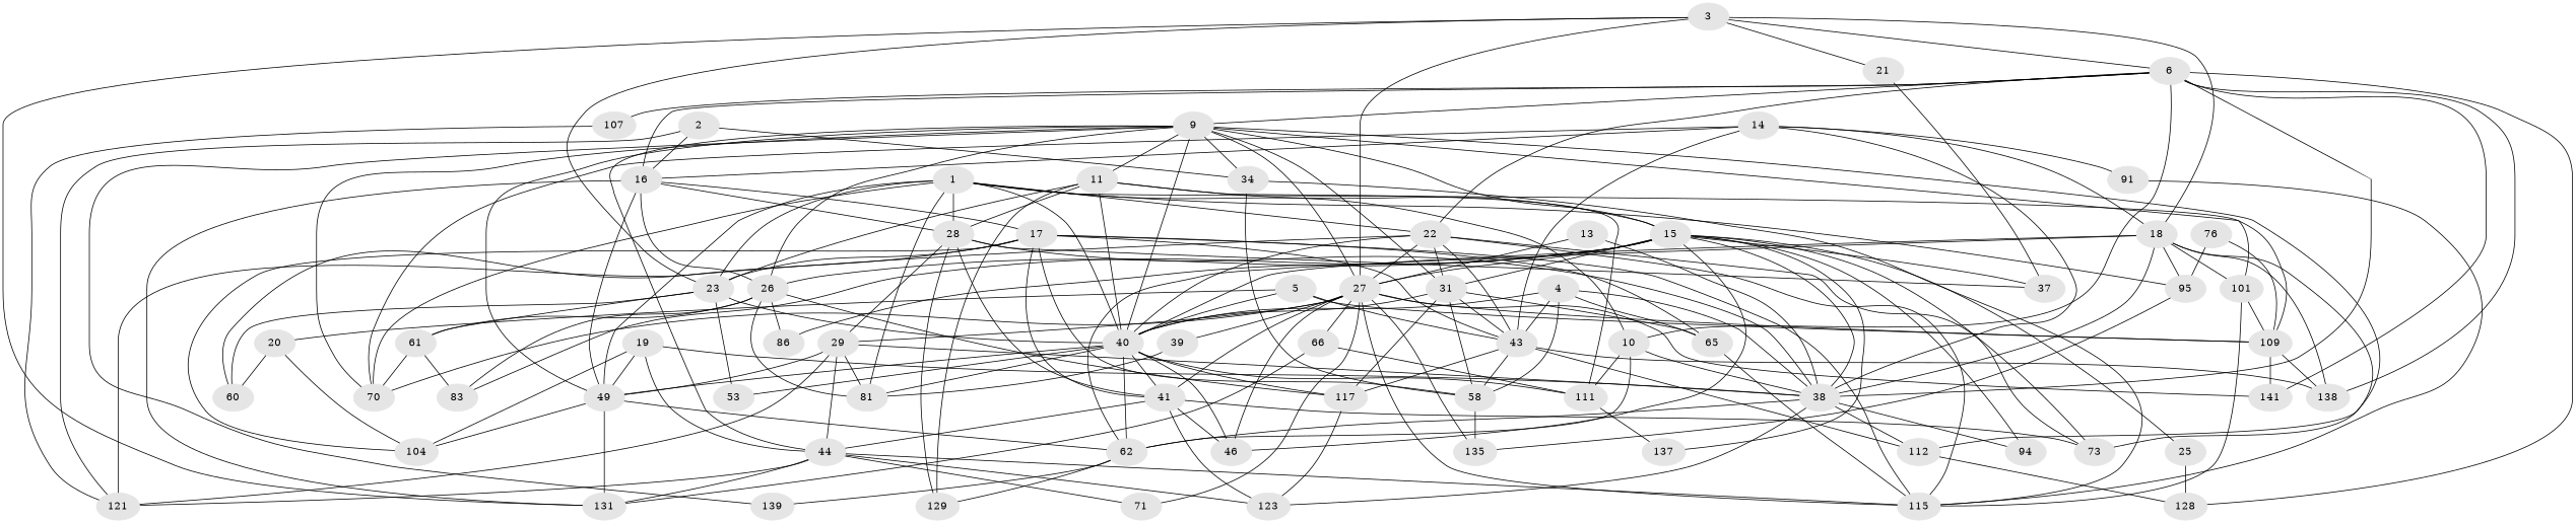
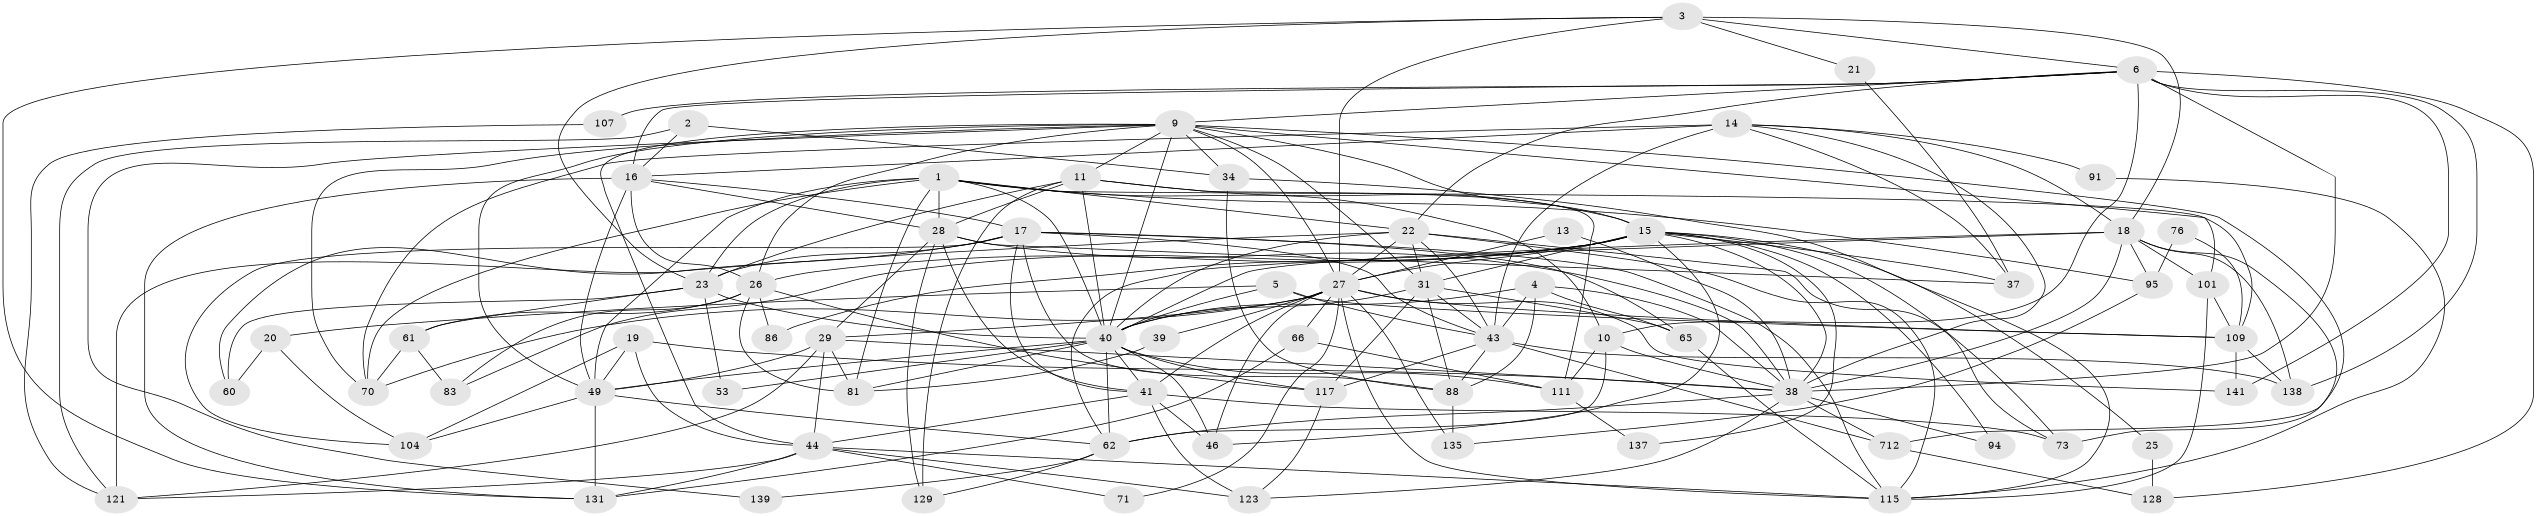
  graph {
    node [color=gray90 style=filled]
    1 [super="+8"]
    10 [super="+30"]
    22 [super="+126+51"]
    23 [super="+68"]
    28 [super="+33+100+113"]
    40 [super="+69+130+65"]
    49 [super="+83+82"]
    70 [super="+108"]
    81
    95
    109 [super="+132"]
    38 [super="+48+74"]
    62
    111
    121
    27 [super="+50+105"]
    43 [super="+78"]
    31 [super="+35+106"]
    73
    115
    60
    53
    61
    129
    37
    41 [super="+102+47+118"]
    29 [super="+72+142+79"]
    46
    117
    131
    104
    135
    138
    141
    16 [super="+124"]
    26 [super="+88+127"]
    17 [super="+75"]
    2
    34
-   58
+   58 [label=88]
    3 [super="+80"]
    6 [super="+59"]
    18 [super="+54"]
    21
    9 [super="+97+12"]
    107
    128
    101
    39
    66
    71
-   112
+   112 [label=712]
    94
    123
    4
    n56 [label=65 super="+103"]
    5 [super="+92+7"]
    20 [super="+45"]
    11 [super="+32+96"]
    15 [super="+52+42"]
    44 [super="+77+56"]
    139
    25
    86
    n65 [label=83]
    137
    13
    14 [super="+24"]
    91
    19 [super="+134"]
    76
    1 -- 10
    1 -- 22
    1 -- 23
    1 -- 28 [weight=2]
    1 -- 40
    1 -- 49
    1 -- 70
    1 -- 81
    1 -- 95
    1 -- 109
    10 -- 38
    10 -- 62
    10 -- 111
    22 -- 40
    22 -- 121
    22 -- 27
    22 -- 43
    22 -- 31
    22 -- 73
    22 -- 115
    23 -- 40
    23 -- 60
    23 -- 53
    23 -- 61
    28 -- 38 [weight=2]
    28 -- 129
    28 -- 37
    28 -- 41
    28 -- 29
    40 -- 49
    40 -- 81
    40 -- 62
    40 -- 111
    40 -- 53
    40 -- 41 [weight=2]
    40 -- 46
    40 -- 117
    49 -- 62
    49 -- 131
    49 -- 104
    95 -- 135
    109 -- 138
    109 -- 141
    38 -- 62
    38 -- 112
    38 -- 94
    38 -- 123
    62 -- 129
    62 -- 139
    111 -- 137
    27 -- 70
    27 -- 109
    27 -- 115
    27 -- 41
    27 -- 29
    27 -- 46
    27 -- 135
    27 -- 141
    27 -- 39
    27 -- 66
    27 -- 71
    43 -- 117
    43 -- 138
    43 -- 58
    43 -- 112
    31 -- 40
    31 -- 43
    31 -- 117
    31 -- 58
    31 -- n56
    61 -- 70
    61 -- n65
    41 -- 73
    41 -- 46
    41 -- 123
    41 -- 44
    29 -- 49
    29 -- 81
    29 -- 38
    29 -- 121
    29 -- 44 [weight=2]
    117 -- 123
    16 -- 28
    16 -- 49
    16 -- 131
    16 -- 26
    16 -- 17
    26 -- 81
    26 -- 61
    26 -- 117
    26 -- 86
    26 -- n65
    17 -- 23
    17 -- 43
    17 -- 115
    17 -- 60
    17 -- 41
    17 -- 104
    17 -- 58
    17 -- n56
    2 -- 121
    2 -- 16
    2 -- 34
    34 -- 115
    34 -- 58
    58 -- 135
    3 -- 23
    3 -- 27
    3 -- 131
    3 -- 6
    3 -- 18
    3 -- 21
    6 -- 10
    6 -- 22
    6 -- 38
    6 -- 138 [weight=2]
    6 -- 141
    6 -- 16
    6 -- 9
    6 -- 107
    6 -- 128
    18 -- 40
    18 -- 95
    18 -- 38
    18 -- 62
    18 -- 73
    18 -- 138
    18 -- 101
    21 -- 37
    9 -- 40
    9 -- 49
    9 -- 70
    9 -- 27
    9 -- 31
    9 -- 26
    9 -- 34
    9 -- 101
    9 -- 112
    9 -- 11
    9 -- 15
    9 -- 44
    9 -- 139
    107 -- 121
    101 -- 109
    101 -- 115
    39 -- 81
    66 -- 111
    66 -- 131
    112 -- 128
    4 -- 40
    4 -- 38
    4 -- 43
    4 -- 58
    4 -- n56
    n56 -- 115
    5 -- 40 [weight=2]
    5 -- 109
    5 -- 43
    5 -- 20
    20 -- 60
    20 -- 104
    11 -- 23
    11 -- 28
    11 -- 40
    11 -- 111
    11 -- 129
    11 -- 15 [weight=2]
    15 -- 38
    15 -- 27
    15 -- 31
    15 -- 73
    15 -- 37
    15 -- 46
    15 -- 26 [weight=2]
    15 -- 94
    15 -- 25
    15 -- 86
    15 -- n65
    15 -- 137
    44 -- 121
    44 -- 115
    44 -- 131
    44 -- 71
    44 -- 123
    25 -- 128
    13 -- 38
    13 -- 27
    14 -- 70
    14 -- 38
    14 -- 43 [weight=2]
+   14 -- 37
    14 -- 16
    14 -- 18
    14 -- 91
    91 -- 115
    19 -- 49
    19 -- 38
    19 -- 104
    19 -- 44
    76 -- 95
    76 -- 109
  }
